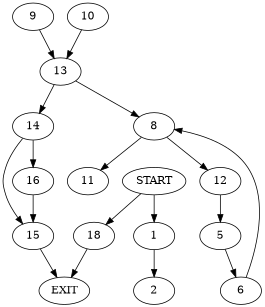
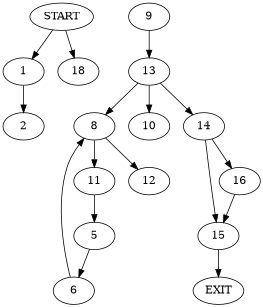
  digraph {
    n1 [label=START]
    1
    n3 [label=18]
    2
    n5 [label=EXIT]
    5
    6
    8
    11
    12
    9
    13
    10
    14
    15
    16
    n1 -> 1
    n1 -> n3
    1 -> 2
-   n3 -> n5
    5 -> 6
    6 -> 8
    8 -> 11
    8 -> 12
-   12 -> 5
+   11 -> 5
    9 -> 13
    13 -> 8
    13 -> 14
-   10 -> 13
+   13 -> 10
    14 -> 15
    14 -> 16
    15 -> n5
    16 -> 15
  }
